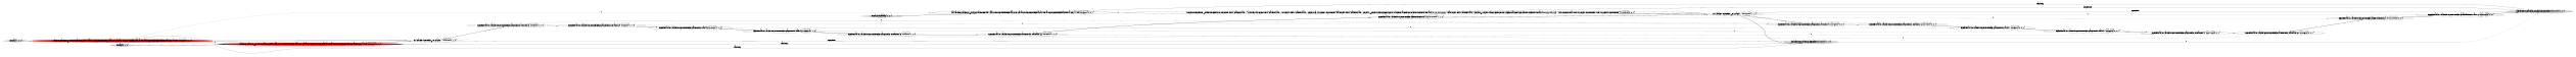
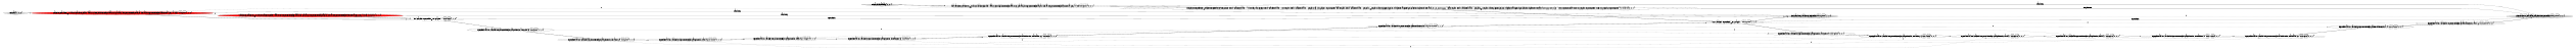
  digraph {
    rankdir=LR
    node [fillcolor=white shape=ellipse style=filled]
    edge [style=bold]
    n1 [label="expectedHits.add(new SearchHit(QueryRunnerTestHelper.marketDimension,\"total_market\",182))@@@18@@@['0', '0', '1']"]
    n2 [label="expectedHits.add(new SearchHit(QueryRunnerTestHelper.placementishDimension,\"a\",91))@@@19@@@['0', '0', '1']"]
    n3 [fillcolor=lightgray label="testSearch['1', '0', '0']" shape=diamond]
    n4 [fillcolor=red label="SearchQuery searchQuery = Druids.newSearchQueryBuilder().dataSource(QueryRunnerTestHelper.dataSource).granularity(QueryRunnerTestHelper.allGran).intervals(QueryRunnerTestHelper.fullOnInterval).query(\"a\").build()@@@3@@@['1', '0', '0']"]
    n5 [label="expectedHits.add(new SearchHit(QueryRunnerTestHelper.marketDimension,\"total_market\",186))@@@10@@@['1', '1', '0']"]
    n6 [label="expectedHits.add(new SearchHit(QueryRunnerTestHelper.placementishDimension,\"a\",93))@@@11@@@['1', '1', '0']"]
    n7 [label="expectedHits.add(new SearchHit(QueryRunnerTestHelper.qualityDimension,\"travel\",91))@@@15@@@['0', '0', '1']"]
    n8 [label="expectedHits.add(new SearchHit(QueryRunnerTestHelper.qualityDimension,\"health\",91))@@@16@@@['0', '0', '1']"]
    n9 [label="final SearchQuery searchQuery = Druids.newSearchQueryBuilder().dataSource(QueryRunnerTestHelper.dataSource).granularity(QueryRunnerTestHelper.allGran).intervals(QueryRunnerTestHelper.fullOnInterval).query(\"a\").build()@@@3@@@['0', '0', '1']"]
    n10 [fillcolor=lightgray label="checkSearchQuery(searchQuery,mergedRunner,expectedHits)@@@21@@@['0', '0', '1']"]
    n11 [label="QueryRunner mergedRunner = toolChest.mergeResults(new QueryRunner<Result<SearchResultValue>>(){@Override public Sequence<Result<SearchResultValue>> run(QueryPlus<Result<SearchResultValue>> queryPlus,Map<String,Object> responseContext){final QueryPlus<Result<SearchResultValue>> queryPlus1 = queryPlus.withQuerySegmentSpec(new MultipleIntervalSegmentSpec(Collections.singletonList(Intervals.of(\"2011-01-12/2011-02-28\"))))final QueryPlus<Result<SearchResultValue>> queryPlus2 = queryPlus.withQuerySegmentSpec(new MultipleIntervalSegmentSpec(Collections.singletonList(Intervals.of(\"2011-03-01/2011-04-15\"))))return Sequences.concat(runner.run(queryPlus1,responseContext),runner.run(queryPlus2,responseContext))}})@@@4@@@['0', '0', '1']"]
    n12 [label="expectedHits.add(new SearchHit(QueryRunnerTestHelper.qualityDimension,\"entertainment\",93))@@@9@@@['1', '1', '0']"]
    n13 [label="expectedHits.add(new SearchHit(QueryRunnerTestHelper.qualityDimension,\"entertainment\",91))@@@17@@@['0', '0', '1']"]
    n14 [label="List<SearchHit> expectedHits = new ArrayList<>()@@@12@@@['1', '1', '1']"]
-   n15 [fillcolor=lightgray label="testSearch['0', '1', '0']" shape=diamond]
    n16 [fillcolor=red label="SearchQuery searchQuery = Druids.newSearchQueryBuilder().dataSource(QueryRunnerTestHelper.dataSource).granularity(QueryRunnerTestHelper.allGran).intervals(QueryRunnerTestHelper.fullOnIntervalSpec).query(\"a\").build()@@@3@@@['0', '1', '0']"]
    n17 [label="expectedHits.add(new SearchHit(QueryRunnerTestHelper.partialNullDimension,\"value\",182))@@@20@@@['0', '0', '1']"]
    n18 [label="expectedHits.add(new SearchHit(QueryRunnerTestHelper.qualityDimension,\"travel\",93))@@@7@@@['1', '1', '0']"]
    n19 [label="expectedHits.add(new SearchHit(QueryRunnerTestHelper.qualityDimension,\"health\",93))@@@8@@@['1', '1', '0']"]
    n20 [label="expectedHits.add(new SearchHit(QueryRunnerTestHelper.qualityDimension,\"mezzanine\",279))@@@6@@@['1', '1', '0']"]
    n21 [label="expectedHits.add(new SearchHit(QueryRunnerTestHelper.qualityDimension,\"mezzanine\",273))@@@14@@@['0', '0', '1']"]
    n22 [label="expectedHits.add(new SearchHit(QueryRunnerTestHelper.qualityDimension,\"automotive\",93))@@@5@@@['1', '1', '0']"]
    n23 [label="expectedHits.add(new SearchHit(QueryRunnerTestHelper.qualityDimension,\"automotive\",91))@@@13@@@['0', '0', '1']"]
    n24 [label="List<SearchHit> expectedHits = new ArrayList<>()@@@4@@@['1', '1', '0']"]
    n25 [fillcolor=lightgray label="checkSearchQuery(searchQuery,expectedHits)@@@13@@@['1', '1', '0']"]
    n26 [fillcolor=lightgray label="testSearchWithCardinality['0', '0', '1']" shape=diamond]
    n1 -> n2
    n2 -> n17
    n3 -> n4
    n4 -> n9 [label=0 style=dashed]
    n4 -> n16 [label=0 style=dashed]
    n4 -> n24
    n4 -> n25 [label=searchQuery style=solid]
    n5 -> n1 [label=0 style=dashed]
    n5 -> n6
    n6 -> n2 [label=0 style=dashed]
    n6 -> n14
    n7 -> n8
    n8 -> n13
    n9 -> n10 [label=searchQuery style=solid]
    n9 -> n11
    n11 -> n10 [label=mergedRunner style=solid]
    n11 -> n14
    n12 -> n5
    n12 -> n13 [label=0 style=dashed]
    n13 -> n1
    n14 -> n10 [label=expectedHits style=solid]
    n14 -> n17 [label=0 style=dashed]
    n14 -> n23
    n14 -> n25
-   n15 -> n16
    n16 -> n24
    n16 -> n25 [label=searchQuery style=solid]
    n17 -> n10
    n18 -> n7 [label=0 style=dashed]
    n18 -> n19
    n19 -> n8 [label=0 style=dashed]
    n19 -> n12
    n20 -> n18
    n20 -> n21 [label=0 style=dashed]
    n21 -> n7
    n22 -> n20
    n22 -> n23 [label=0 style=dashed]
    n23 -> n21
    n24 -> n22
    n24 -> n25 [label=expectedHits style=solid]
    n25 -> n10 [label=0 style=dashed]
    n26 -> n9
  }
